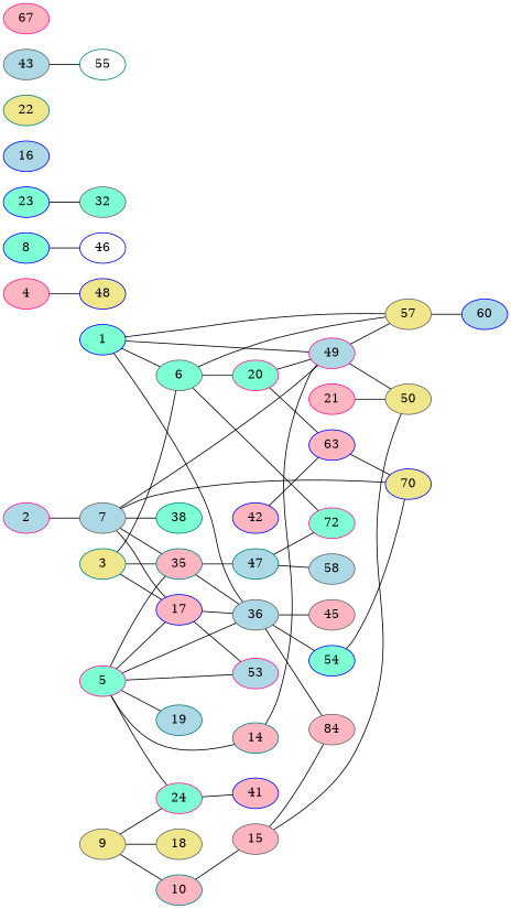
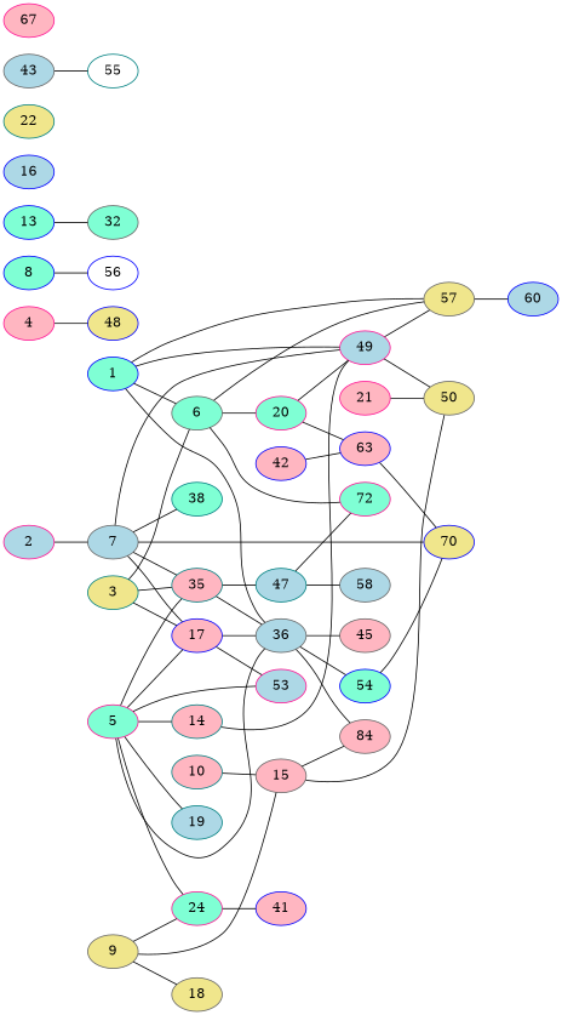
  graph {
    rankdir=LR
    node [color=blue fillcolor=lightpink style=filled]
    1 [fillcolor=aquamarine super="+46+11"]
    6 [color=gray40 fillcolor=aquamarine super="+31"]
    36 [color=gray40 fillcolor=lightblue super="+40"]
    49 [color=deeppink fillcolor=lightblue super="+52"]
    57 [color=gray40 fillcolor=khaki]
    72 [color=deeppink fillcolor=aquamarine]
    20 [color=deeppink fillcolor=aquamarine super="+28"]
    84 [color=gray40]
    54 [fillcolor=aquamarine super="+65"]
    45 [color=gray40]
    50 [color=gray40 fillcolor=khaki super="+66"]
    60 [fillcolor=lightblue]
    7 [color=gray40 fillcolor=lightblue super="+68+12+27"]
    17 [super="+34+23"]
    35 [color=teal super="+44"]
    38 [color=teal fillcolor=aquamarine]
    70 [fillcolor=khaki]
    2 [color=deeppink fillcolor=lightblue]
    3 [color=teal fillcolor=khaki super="+25"]
    53 [color=deeppink fillcolor=lightblue super="+85"]
    47 [color=teal fillcolor=lightblue super="+61"]
    4 [color=deeppink super="+37"]
    48 [fillcolor=khaki super="+88+62"]
    5 [color=deeppink fillcolor=aquamarine super="+30"]
    14 [color=teal]
    19 [color=teal fillcolor=lightblue super="+64"]
    24 [color=deeppink fillcolor=aquamarine]
    41
    63
    8 [fillcolor=aquamarine super="+81"]
-   56 [fillcolor=white super="+79" label=46]
+   56 [fillcolor=white super="+79"]
    9 [color=gray40 fillcolor=khaki super="+69"]
    15 [color=gray40 super="+73+29"]
    18 [color=gray40 fillcolor=khaki super="+26"]
    10 [color=teal]
-   13 [fillcolor=aquamarine label=23]
+   13 [fillcolor=aquamarine]
    32 [color=gray40 fillcolor=aquamarine]
    16 [fillcolor=lightblue]
    58 [color=gray40 fillcolor=lightblue]
    21 [color=deeppink]
    22 [color=teal fillcolor=khaki]
    42
    43 [color=gray40 fillcolor=lightblue]
    55 [color=teal fillcolor=white]
    67 [color=deeppink]
    1 -- 6
    1 -- 36
    1 -- 49
    1 -- 57
    6 -- 57
    6 -- 72
    6 -- 20
    36 -- 84
    36 -- 54
    36 -- 45
    49 -- 57
    49 -- 50
    57 -- 60
    20 -- 49
    20 -- 63
    54 -- 70
    7 -- 49
    7 -- 17 [weight=2]
    7 -- 35
    7 -- 38
    7 -- 70
    17 -- 36
    17 -- 53
    35 -- 36
    35 -- 47
    2 -- 7
    3 -- 6
    3 -- 17
    3 -- 35
    47 -- 72
    47 -- 58
    4 -- 48
    5 -- 36
    5 -- 17
    5 -- 35
    5 -- 53
    5 -- 14
    5 -- 19
    5 -- 24
    14 -- 49
    24 -- 41
    63 -- 70
    8 -- 56
    9 -- 24
-   9 -- 10
+   9 -- 15
    9 -- 18
    15 -- 84
    15 -- 50
    10 -- 15
    13 -- 32
    21 -- 50
    42 -- 63
    43 -- 55
  }
